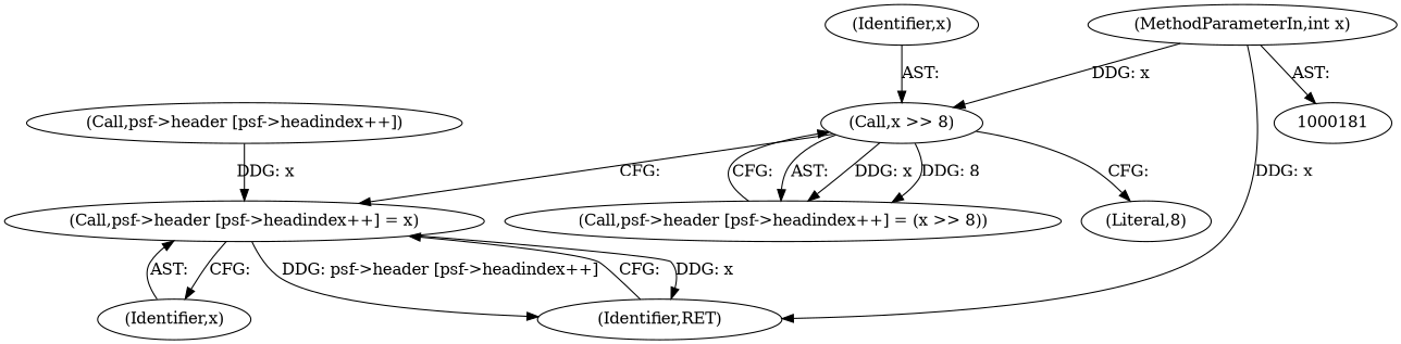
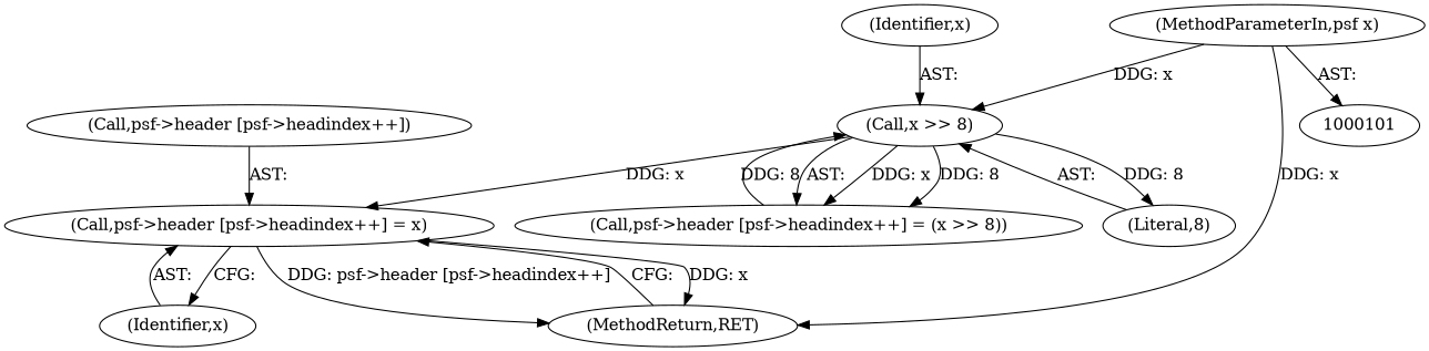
  digraph {
    n1 [label="(Call,psf->header [psf->headindex++] = x)"]
    n2 [label="(Identifier,x)"]
-   n3 [label="(Identifier,RET)"]
+   n3 [label="(MethodReturn,RET)"]
    n4 [label="(Call,x >> 8)"]
    n5 [label="(Literal,8)"]
    n6 [label="(Call,psf->header [psf->headindex++] = (x >> 8))"]
-   n7 [label="(MethodParameterIn,int x)"]
-   1000101 [label=1000181]
+   n7 [label="(MethodParameterIn,psf x)"]
+   1000101
    n9 [label="(Call,psf->header [psf->headindex++])"]
    n10 [label="(Identifier,x)"]
    n1 -> n2 [label="CFG: "]
    n1 -> n3 [label="DDG: x"]
    n1 -> n3 [label="DDG: psf->header [psf->headindex++]"]
    n2 -> n1 [label="AST: "]
    n3 -> n1 [label="CFG: "]
-   n4 -> n1 [label="CFG: "]
-   n4 -> n5 [label="CFG: "]
+   n4 -> n1 [label="DDG: x"]
+   n4 -> n5 [label="DDG: 8"]
    n4 -> n6 [label="AST: "]
    n4 -> n6 [label="DDG: x"]
    n4 -> n6 [label="DDG: 8"]
-   n6 -> n4 [label="CFG: "]
+   n5 -> n4 [label="AST: "]
+   n6 -> n4 [label="DDG: 8"]
    n7 -> n3 [label="DDG: x"]
    n7 -> n4 [label="DDG: x"]
    n7 -> 1000101 [label="AST: "]
-   n9 -> n1 [label="DDG: x"]
+   n9 -> n1 [label="AST: "]
    n10 -> n4 [label="AST: "]
  }
